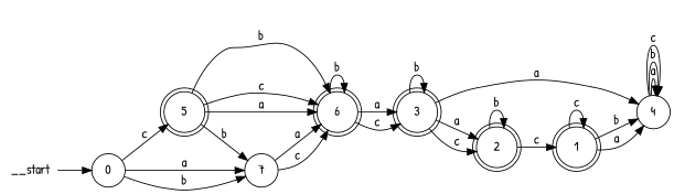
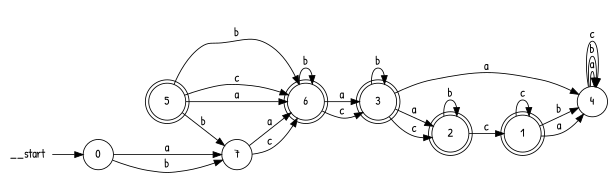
  digraph {
    fontname="Patrick Hand"
    rankdir=LR
    node [fontname="Patrick Hand" shape=doublecircle]
    edge [fontname="Patrick Hand"]
    __start [shape=none]
    n2 [label=0 shape=circle]
    n3 [label=5]
    n4 [label=7 shape=circle]
    n5 [label=6]
    n6 [label=1]
    n7 [label=4 shape=circle]
    n8 [label=2]
    n9 [label=3]
    __start -> n2
-   n2 -> n3 [label=c]
    n2 -> n4 [label=a]
    n2 -> n4 [label=b]
    n3 -> n4 [label=b]
    n3 -> n5 [label=a]
    n3 -> n5 [label=b]
    n3 -> n5 [label=c]
    n4 -> n5 [label=a]
    n4 -> n5 [label=c]
    n5 -> n5 [label=b]
    n5 -> n9 [label=a]
    n5 -> n9 [label=c]
    n6 -> n6 [label=c]
    n6 -> n7 [label=a]
    n6 -> n7 [label=b]
    n7 -> n7 [label=a]
    n7 -> n7 [label=b]
    n7 -> n7 [label=c]
    n8 -> n6 [label=c]
    n8 -> n8 [label=b]
    n9 -> n7 [label=a]
    n9 -> n8 [label=a]
    n9 -> n8 [label=c]
    n9 -> n9 [label=b]
  }
